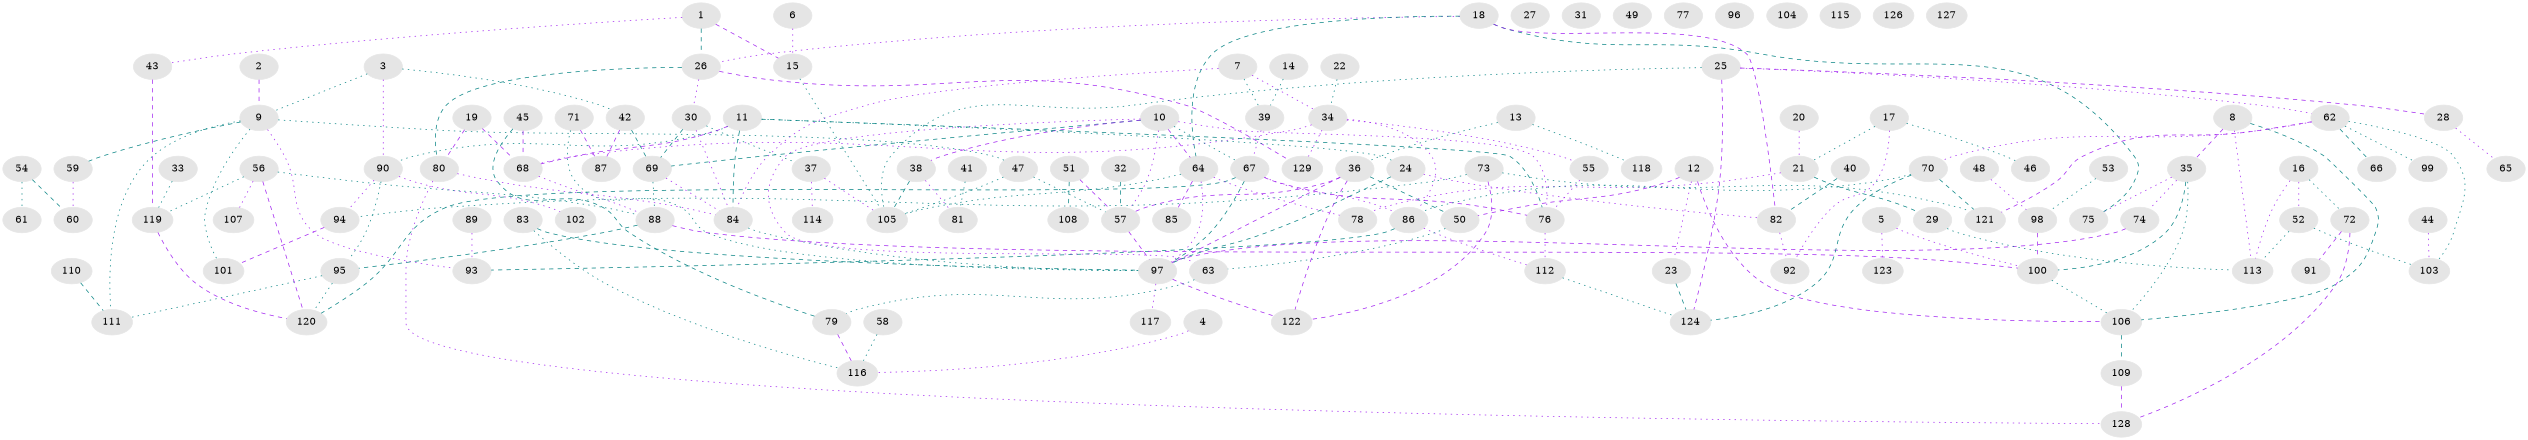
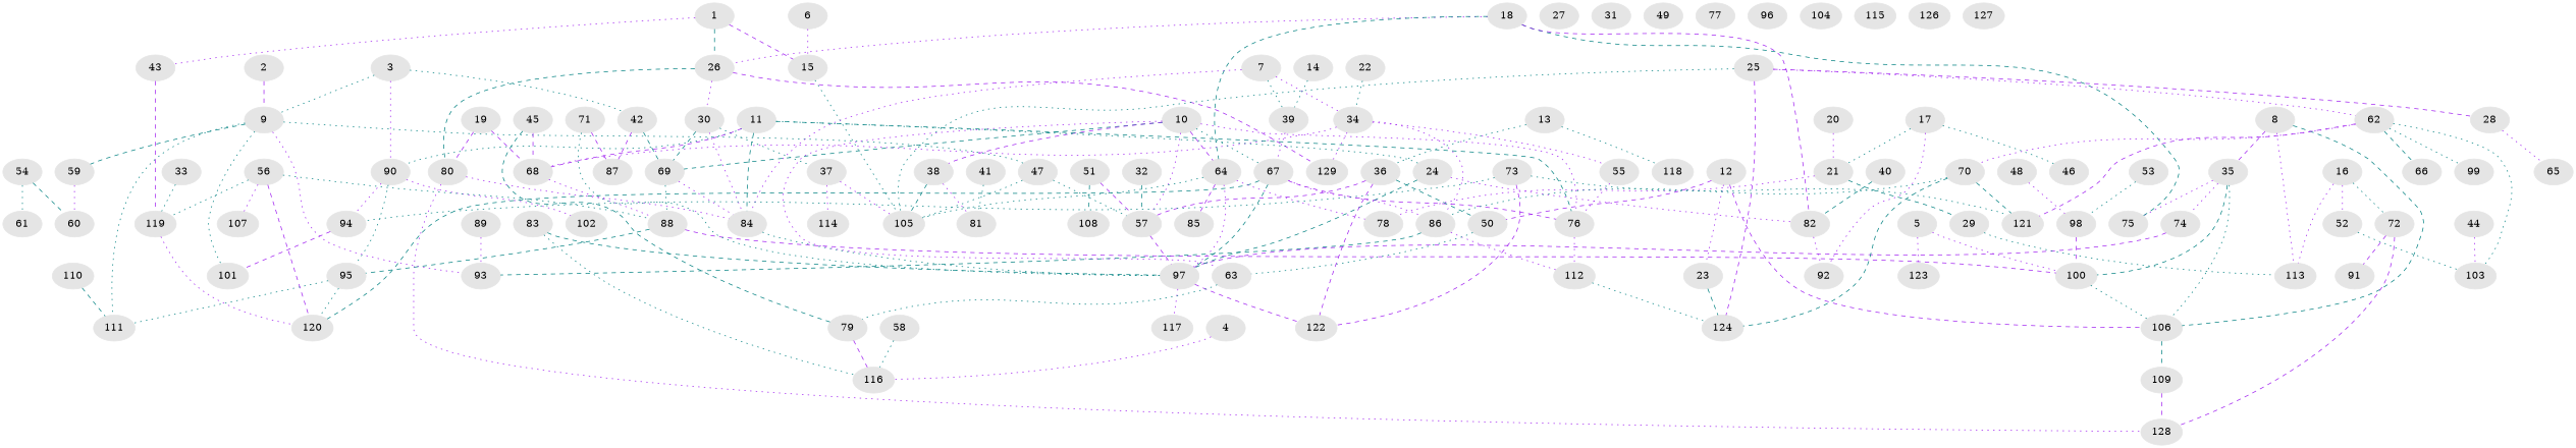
  graph {
    node [color=gray90 style=filled]
    edge [color=purple style=dotted]
    1
    15
    26
    43
    105
    80
    30
    129
    119
    2
    9
    47
    59
    93
    101
    111
    3
    42
    90
    69
    87
    94
    95
    102
    4
    116
    5
    100
    123
    106
    6
    7
    34
    39
    84
    68
    55
    86
    67
    97
    8
    35
    113
    75
    74
    109
    57
    60
    10
    38
    63
    64
    76
    81
    79
    78
    85
    120
    88
    112
    11
    24
    82
    12
    23
    50
    124
    13
    36
    118
    122
    14
    16
    52
    72
    103
    91
    128
    17
    21
    46
    92
    29
    18
    19
    20
    22
    117
    25
    28
    62
    65
    66
    70
    99
    121
    37
    27
    114
    31
    32
    33
    40
    41
    44
    45
    48
    98
    49
    51
    108
    53
    54
    61
    56
    107
    58
    71
    73
    77
    83
    89
    96
    104
    110
    115
    126
    127
    1 -- 15 [style=dashed]
    1 -- 26 [color=teal style=dashed]
    1 -- 43
    15 -- 105 [color=teal]
    26 -- 80 [color=teal style=dashed]
    26 -- 30
    26 -- 129 [style=dashed]
    43 -- 119 [style=dashed]
    80 -- 84
    80 -- 128
    30 -- 69 [color=teal style=dashed]
    30 -- 84
    30 -- 37 [color=teal]
-   119 -- 120 [style=dashed]
+   119 -- 120
    2 -- 9 [style=dashed]
    9 -- 47 [color=teal]
    9 -- 59 [color=teal style=dashed]
    9 -- 93
    9 -- 101 [color=teal]
    9 -- 111 [color=teal]
    47 -- 105 [color=teal]
    47 -- 57 [color=teal]
    59 -- 60
    3 -- 9 [color=teal]
    3 -- 42 [color=teal]
    3 -- 90
    42 -- 69 [color=teal style=dashed]
    42 -- 87 [style=dashed]
    90 -- 94
    90 -- 95 [color=teal]
    90 -- 102
    69 -- 84
    69 -- 88 [color=teal]
    94 -- 101 [style=dashed]
    95 -- 111 [color=teal]
    95 -- 120 [color=teal]
    4 -- 116
    5 -- 100
    5 -- 123
    100 -- 106 [color=teal]
    106 -- 109 [color=teal style=dashed]
    6 -- 15
    7 -- 34
    7 -- 39 [color=teal]
    7 -- 84
    34 -- 129
    34 -- 68
    34 -- 55
    34 -- 86
    39 -- 67
    84 -- 97 [color=teal]
    68 -- 88
    55 -- 76
    86 -- 93 [color=teal style=dashed]
    86 -- 112
    67 -- 86
    67 -- 97 [color=teal style=dashed]
    67 -- 76 [style=dashed]
    67 -- 120 [color=teal style=dashed]
    97 -- 122 [style=dashed]
    97 -- 117
    8 -- 106 [color=teal style=dashed]
    8 -- 35 [style=dashed]
    8 -- 113
    35 -- 100 [color=teal style=dashed]
    35 -- 106 [color=teal]
    35 -- 75
    35 -- 74
    74 -- 97 [style=dashed]
    109 -- 128 [style=dashed]
    57 -- 97 [style=dashed]
    10 -- 69 [color=teal style=dashed]
    10 -- 67 [color=teal]
    10 -- 57
    10 -- 38 [style=dashed]
    10 -- 63
    10 -- 64 [style=dashed]
    10 -- 76
    38 -- 105 [color=teal style=dashed]
    38 -- 81
    63 -- 79 [color=teal]
    64 -- 105 [color=teal]
    64 -- 97
    64 -- 78
    64 -- 85 [style=dashed]
    76 -- 112
    79 -- 116 [style=dashed]
    88 -- 95 [color=teal style=dashed]
    88 -- 100 [style=dashed]
    112 -- 124 [color=teal]
    11 -- 90 [color=teal]
    11 -- 84 [color=teal style=dashed]
    11 -- 68 [style=dashed]
    11 -- 76 [color=teal style=dashed]
    11 -- 24 [color=teal]
    24 -- 97 [color=teal style=dashed]
    24 -- 82
    82 -- 92
    12 -- 106 [style=dashed]
    12 -- 23
    12 -- 50 [style=dashed]
    23 -- 124 [color=teal style=dashed]
    50 -- 63 [color=teal]
    13 -- 36 [color=teal]
    13 -- 118 [color=teal]
-   36 -- 97 [style=dashed]
    36 -- 57 [style=dashed]
    36 -- 50 [color=teal style=dashed]
    36 -- 122 [style=dashed]
    14 -- 39 [color=teal]
    16 -- 113
    16 -- 52
    16 -- 72 [color=teal]
-   52 -- 113 [color=teal]
    52 -- 103 [color=teal]
    72 -- 91 [style=dashed]
    72 -- 128 [style=dashed]
    17 -- 21 [color=teal]
    17 -- 46 [color=teal]
    17 -- 92
    21 -- 78
    21 -- 29 [color=teal style=dashed]
    29 -- 113 [color=teal]
    18 -- 26
    18 -- 75 [color=teal style=dashed]
    18 -- 64 [color=teal style=dashed]
    18 -- 82 [style=dashed]
    19 -- 80 [style=dashed]
    19 -- 68 [style=dashed]
    20 -- 21
    22 -- 34 [color=teal]
    25 -- 105 [color=teal]
    25 -- 124 [style=dashed]
    25 -- 28 [style=dashed]
    25 -- 62
    28 -- 65
    62 -- 103 [color=teal]
    62 -- 66 [color=teal style=dashed]
    62 -- 70
    62 -- 99 [color=teal]
    62 -- 121 [style=dashed]
    70 -- 86 [color=teal]
    70 -- 124 [color=teal style=dashed]
    70 -- 121 [color=teal style=dashed]
    37 -- 105
    37 -- 114
    32 -- 57 [color=teal style=dashed]
    33 -- 119 [color=teal]
    40 -- 82 [color=teal style=dashed]
    41 -- 81 [color=teal]
    44 -- 103
    45 -- 68 [style=dashed]
    45 -- 79 [color=teal style=dashed]
    48 -- 98
    98 -- 100 [style=dashed]
    51 -- 57 [style=dashed]
    51 -- 108 [color=teal style=dashed]
    53 -- 98 [color=teal]
    54 -- 60 [color=teal style=dashed]
    54 -- 61 [color=teal]
    56 -- 119 [color=teal]
    56 -- 120 [style=dashed]
    56 -- 88 [color=teal]
    56 -- 107
    58 -- 116 [color=teal]
    71 -- 87 [style=dashed]
    71 -- 97 [color=teal]
    73 -- 94 [color=teal]
    73 -- 122 [style=dashed]
    73 -- 121 [color=teal]
    83 -- 116 [color=teal]
    83 -- 97 [color=teal style=dashed]
    89 -- 93
    110 -- 111 [color=teal style=dashed]
  }
